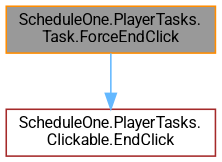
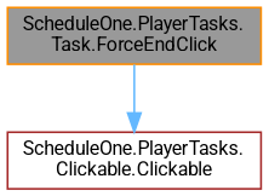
  digraph {
    rankdir=TB
    fontname=Roboto
    node [fontname=Roboto fontsize=10 shape=box style=filled]
    n1 [color=darkorange fillcolor=grey60 fontcolor=black height=0.2 label="ScheduleOne.PlayerTasks.\lTask.ForceEndClick" width=0.4]
-   n2 [color=brown fillcolor=white height=0.2 label="ScheduleOne.PlayerTasks.\lClickable.EndClick" width=0.4]
+   n2 [color=brown fillcolor=white height=0.2 label="ScheduleOne.PlayerTasks.\lClickable.Clickable" width=0.4]
    n1 -> n2 [color=steelblue1 fontname=Roboto fontsize=10 labelfontname=Helvetica labelfontsize=10 style=solid]
  }
